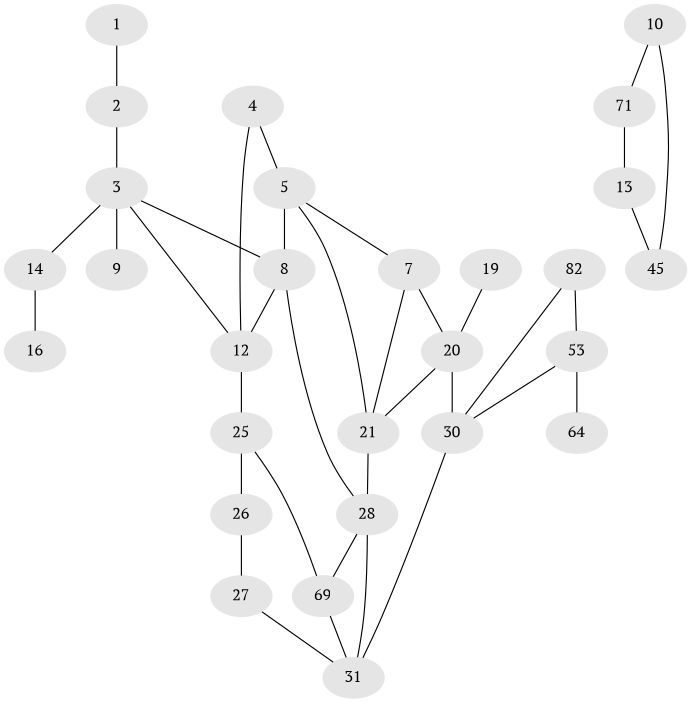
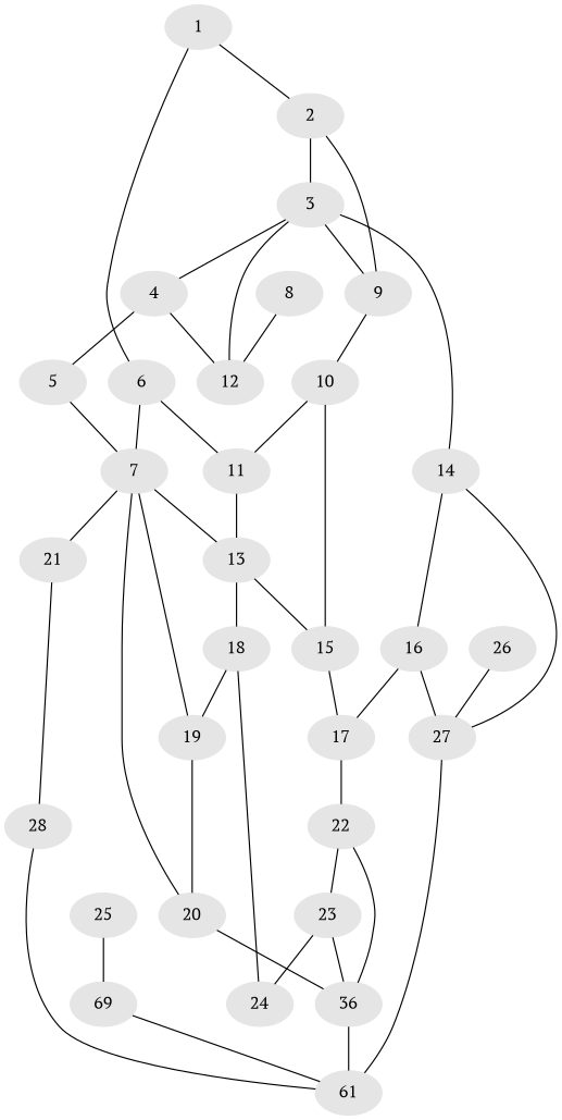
  graph {
    fontname="PT Serif"
    node [color=gray90 fontname="PT Serif" style=filled]
    edge [fontname="PT Serif" weight=1.0]
    1
    2
+   6
    3
    9
    7
-   11 [label=71]
+   11
    4
    12
    14
    10
    5
    25
    16
    27
    8
    21
    13
    19
    20
    28
-   15 [label=45]
-   30
+   15
+   18
+   30 [label=36]
    n25 [label=69]
-   31
+   31 [label=61]
+   17
    26
-   24 [label=64]
-   22 [label=82]
-   23 [label=53]
+   24
+   22
+   23
    1 -- 2
+   1 -- 6
    2 -- 3
+   2 -- 9
+   6 -- 7
+   6 -- 11
    3 -- 9
-   3 -- 8
+   3 -- 4
    3 -- 12
    3 -- 14 [weight=2.0]
+   9 -- 10
    7 -- 21
+   7 -- 13
+   7 -- 19
    7 -- 20
    11 -- 13
    4 -- 12
    4 -- 5
-   12 -- 25 [weight=2.0]
    14 -- 16
+   14 -- 27
    10 -- 11
    10 -- 15
    5 -- 7
-   5 -- 8 [weight=2.0]
-   5 -- 21
    25 -- n25 [weight=2.0]
-   25 -- 26 [weight=2.0]
+   16 -- 27
+   16 -- 17
    27 -- 31 [weight=2.0]
    8 -- 12
-   8 -- 28
    21 -- 28
    13 -- 15
+   13 -- 18 [weight=2.0]
    19 -- 20
-   20 -- 21
    20 -- 30 [weight=2.0]
-   28 -- n25
    28 -- 31
+   15 -- 17
+   18 -- 19 [weight=2.0]
+   18 -- 24 [weight=2.0]
    30 -- 31 [weight=2.0]
    n25 -- 31
+   17 -- 22
    26 -- 27
    22 -- 30
    22 -- 23
    23 -- 30
    23 -- 24
  }
